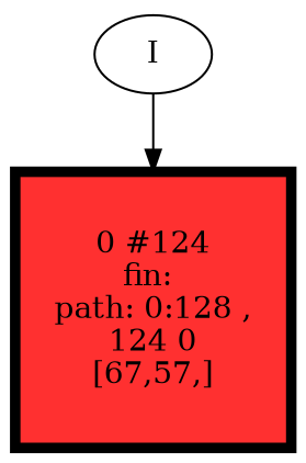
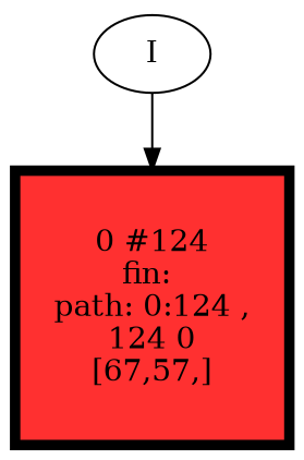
  digraph {
-   n1 [fillcolor=firebrick1 height=1.76273 label="0 #124\nfin: \n path: 0:128 , \n124 0\n[67,57,]" penwidth=4.82831 shape=box style=filled width=1.76273]
+   n1 [fillcolor=firebrick1 height=1.76273 label="0 #124\nfin: \n path: 0:124 , \n124 0\n[67,57,]" penwidth=4.82831 shape=box style=filled width=1.76273]
    I
    I -> n1
  }
